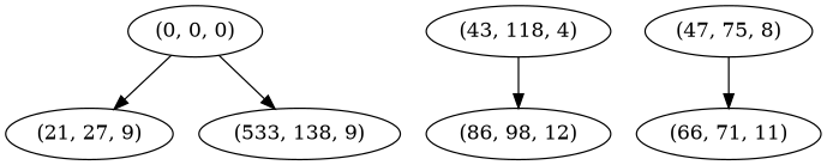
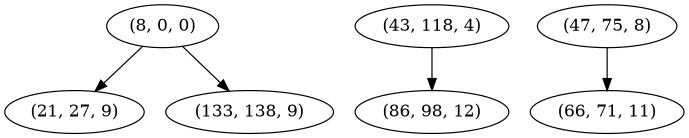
  digraph {
-   "(0, 0, 0)"
+   "(0, 0, 0)" [label="(8, 0, 0)"]
    "(21, 27, 9)"
-   "(133, 138, 9)" [label="(533, 138, 9)"]
+   "(133, 138, 9)"
    "(43, 118, 4)"
    "(86, 98, 12)"
    "(47, 75, 8)"
    "(66, 71, 11)"
    "(0, 0, 0)" -> "(21, 27, 9)"
    "(0, 0, 0)" -> "(133, 138, 9)"
    "(43, 118, 4)" -> "(86, 98, 12)"
    "(47, 75, 8)" -> "(66, 71, 11)"
  }
